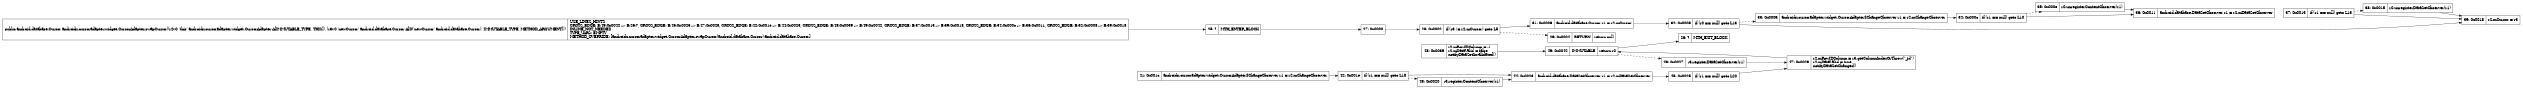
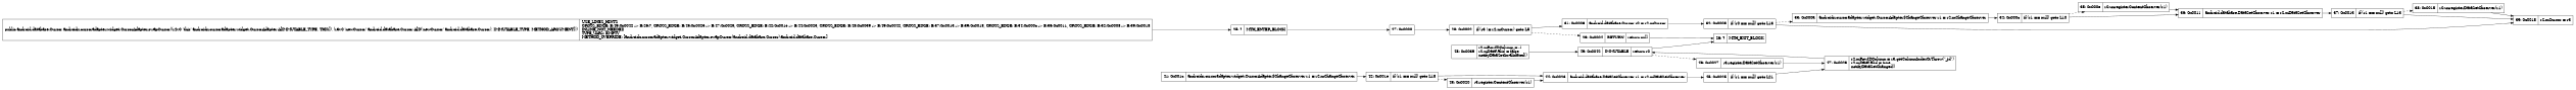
  digraph {
    rankdir=LR
    node [shape=record]
    n1 [label="{25\:\ ?|MTH_ENTER_BLOCK\l}"]
    n2 [label="{27\:\ 0x0000}"]
    n3 [label="{28\:\ 0x0002|if (r3 != r2.mCursor) goto L5\l}"]
    n4 [label="{29\:\ 0x0004|RETURN\l|return null\l}"]
-   n5 [label="{31\:\ 0x0006|android.database.Cursor r1 = r2.mCursor\l}"]
+   n5 [label="{31\:\ 0x0006|android.database.Cursor r0 = r2.mCursor\l}"]
    n6 [label="{26\:\ ?|MTH_EXIT_BLOCK\l}"]
    n7 [label="{32\:\ 0x0008|if (r0 == null) goto L13\l}"]
    n8 [label="{33\:\ 0x000a|androidx.cursoradapter.widget.CursorAdapter$ChangeObserver r1 = r2.mChangeObserver\l}"]
    n9 [label="{39\:\ 0x0018|r2.mCursor = r3\l}"]
    n10 [label="{34\:\ 0x000c|if (r1 == null) goto L10\l}"]
    n11 [label="{35\:\ 0x000e|r0.unregisterContentObserver(r1)\l}"]
    n12 [label="{36\:\ 0x0011|android.database.DataSetObserver r1 = r2.mDataSetObserver\l}"]
    n13 [label="{37\:\ 0x0013|if (r1 == null) goto L13\l}"]
    n14 [label="{38\:\ 0x0015|r0.unregisterDataSetObserver(r1)\l}"]
    n15 [label="{41\:\ 0x001c|androidx.cursoradapter.widget.CursorAdapter$ChangeObserver r1 = r2.mChangeObserver\l}"]
    n16 [label="{42\:\ 0x001e|if (r1 == null) goto L18\l}"]
    n17 [label="{48\:\ 0x0039|r2.mRowIDColumn = \-1\lr2.mDataValid = false\lnotifyDataSetInvalidated()\l}"]
    n18 [label="{49\:\ 0x0042|IMMUTABLE\l|return r0\l}"]
    n19 [label="{43\:\ 0x0020|r3.registerContentObserver(r1)\l}"]
    n20 [label="{44\:\ 0x0023|android.database.DataSetObserver r1 = r2.mDataSetObserver\l}"]
-   n21 [label="{45\:\ 0x0025|if (r1 == null) goto L20\l}"]
+   n21 [label="{45\:\ 0x0025|if (r1 == null) goto L21\l}"]
    n22 [label="{47\:\ 0x002a|r2.mRowIDColumn = r3.getColumnIndexOrThrow(\"_id\")\lr2.mDataValid = true\lnotifyDataSetChanged()\l}"]
    n23 [label="{46\:\ 0x0027|r3.registerDataSetObserver(r1)\l}"]
    n24 [label="{public android.database.Cursor androidx.cursoradapter.widget.CursorAdapter.swapCursor((r2v0 'this' androidx.cursoradapter.widget.CursorAdapter A[IMMUTABLE_TYPE, THIS]), (r3v0 'newCursor' android.database.Cursor A[D('newCursor' android.database.Cursor), IMMUTABLE_TYPE, METHOD_ARGUMENT]))  | USE_LINES_HINTS\lCROSS_EDGE: B:49:0x0042 \-\> B:26:?, CROSS_EDGE: B:45:0x0025 \-\> B:47:0x002a, CROSS_EDGE: B:42:0x001e \-\> B:44:0x0023, CROSS_EDGE: B:48:0x0039 \-\> B:49:0x0042, CROSS_EDGE: B:37:0x0013 \-\> B:39:0x0018, CROSS_EDGE: B:34:0x000c \-\> B:36:0x0011, CROSS_EDGE: B:32:0x0008 \-\> B:39:0x0018\lINLINE_NOT_NEEDED\lTYPE_VARS: EMPTY\lMETHOD_OVERRIDE: [androidx.cursoradapter.widget.CursorAdapter.swapCursor(android.database.Cursor):android.database.Cursor]\l}"]
    n1 -> n2
    n2 -> n3
    n3 -> n4 [style=dashed]
    n3 -> n5
+   n4 -> n6
    n5 -> n7
    n7 -> n8 [style=dashed]
    n7 -> n9
    n8 -> n10
    n10 -> n11 [style=dashed]
    n10 -> n12
    n11 -> n12
+   n12 -> n13
    n13 -> n9
    n13 -> n14 [style=dashed]
    n14 -> n9
    n15 -> n16
    n16 -> n19 [style=dashed]
    n16 -> n20
    n17 -> n18
    n18 -> n6
    n18 -> n23 [style=dashed]
    n19 -> n20
    n20 -> n21
    n21 -> n22
    n22 -> n18
    n23 -> n22
    n24 -> n1
  }
